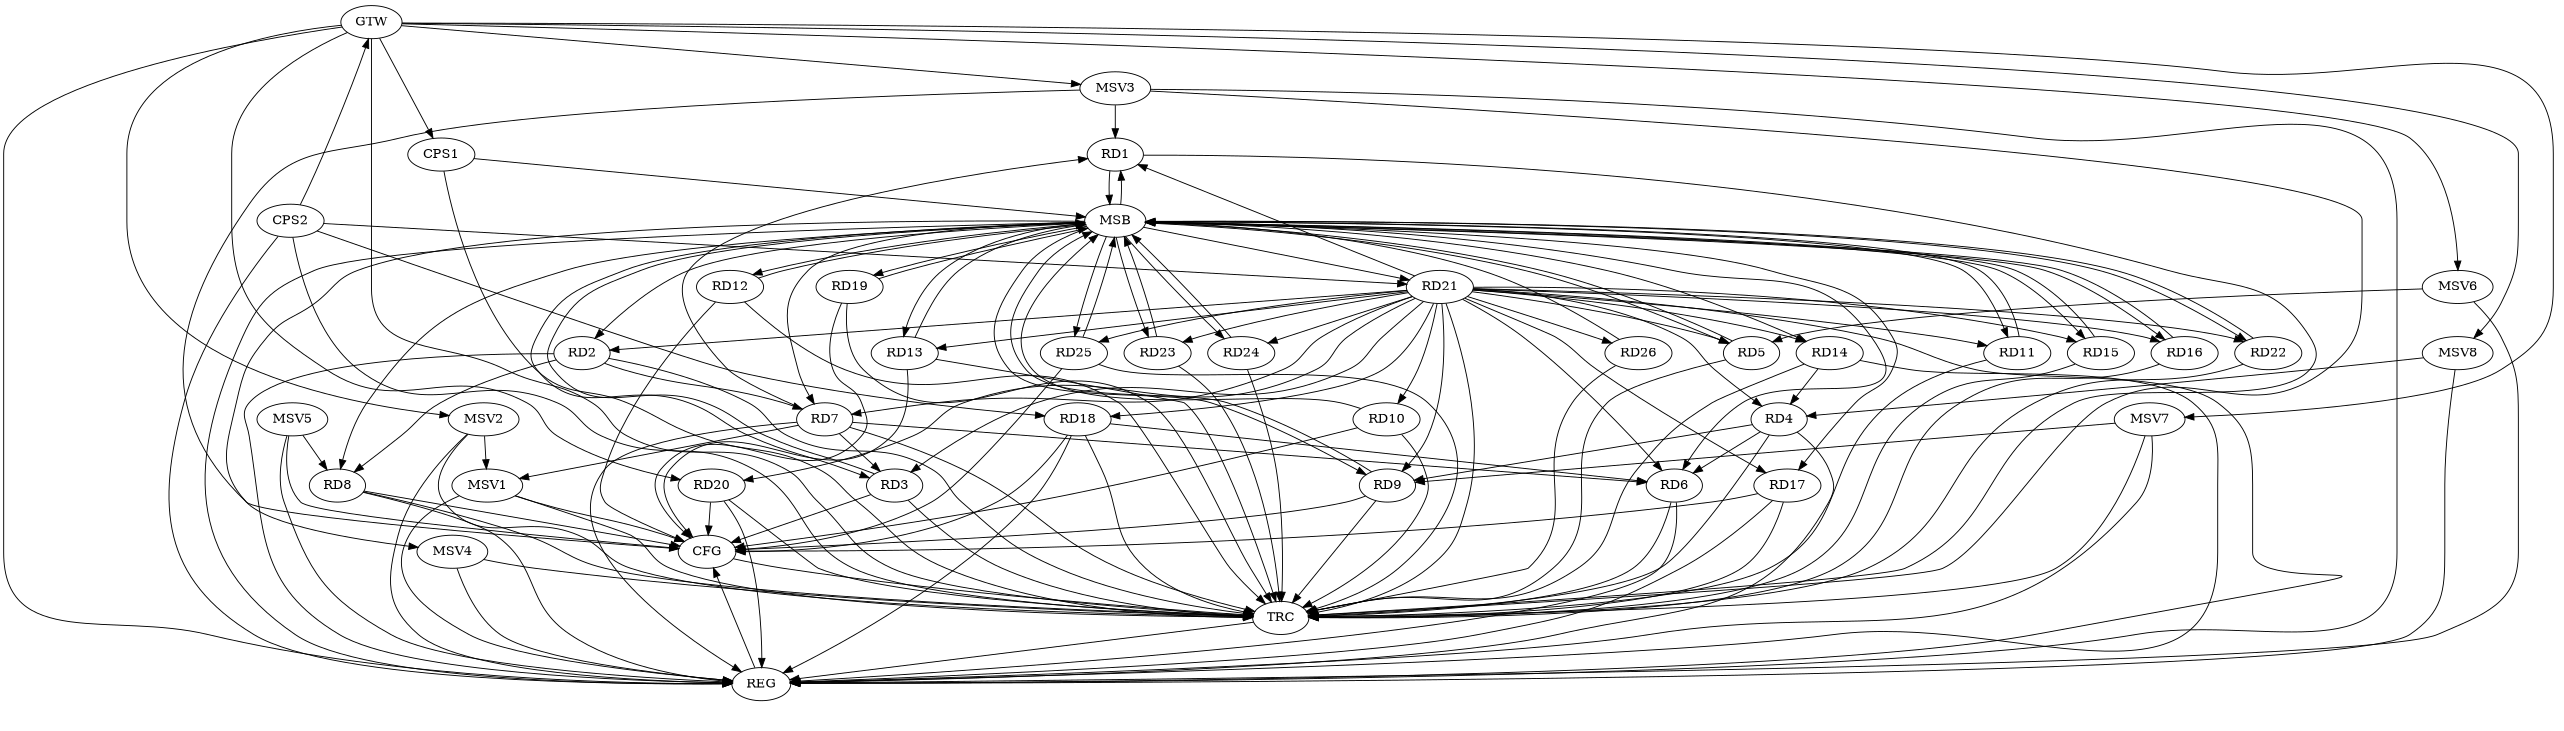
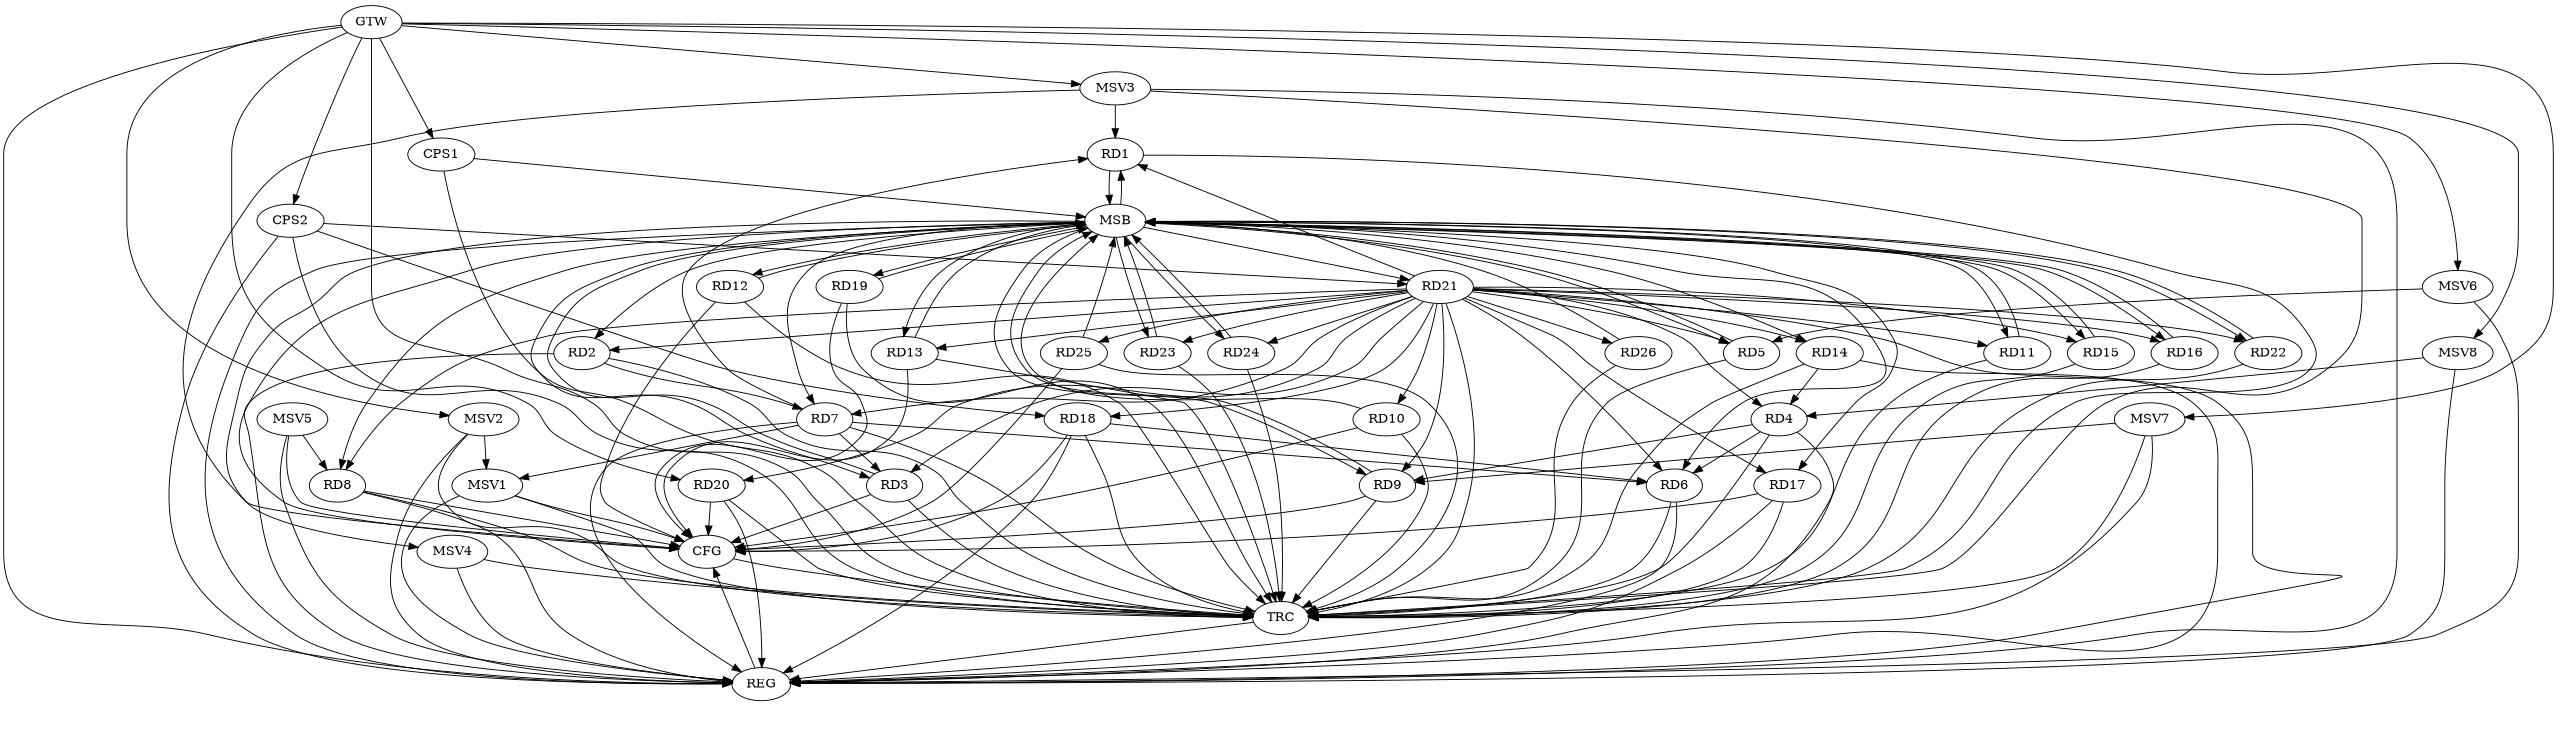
  strict digraph {
    n1 [label=RD1]
    n2 [label=MSB]
    n3 [label=TRC]
    n4 [label=RD2]
    n5 [label=RD7]
    n6 [label=REG]
    n7 [label=RD3]
    n8 [label=RD6]
    n9 [label=RD9]
    n10 [label=RD5]
    n11 [label=RD8]
    n12 [label=RD11]
    n13 [label=RD12]
    n14 [label=RD13]
    n15 [label=RD14]
    n16 [label=RD15]
    n17 [label=RD16]
    n18 [label=RD17]
    n19 [label=RD19]
    n20 [label=RD21]
    n21 [label=RD22]
    n22 [label=RD23]
    n23 [label=RD24]
    n24 [label=RD25]
    n25 [label=MSV4]
    n26 [label=MSV1]
    n27 [label=CFG]
    n28 [label=RD4]
    n29 [label=RD10]
    n30 [label=RD18]
    n31 [label=RD20]
    n32 [label=RD26]
    n33 [label=CPS1]
    n34 [label=CPS2]
    n35 [label=GTW]
    n36 [label=MSV2]
    n37 [label=MSV3]
    n38 [label=MSV6]
    n39 [label=MSV7]
    n40 [label=MSV8]
    n41 [label=MSV5]
    n1 -> n2
    n1 -> n3
    n2 -> n1
    n2 -> n4
    n2 -> n5
    n2 -> n6
    n2 -> n7
    n2 -> n8
    n2 -> n9
    n2 -> n10
    n2 -> n11
    n2 -> n12
    n2 -> n13
    n2 -> n14
    n2 -> n15
    n2 -> n16
    n2 -> n17
    n2 -> n18
    n2 -> n19
    n2 -> n20
    n2 -> n21
    n2 -> n22
    n2 -> n23
-   n2 -> n24
+   n2 -> n27
    n2 -> n25
    n3 -> n6
    n4 -> n3
    n4 -> n5
    n4 -> n6
    n5 -> n1
    n5 -> n3
    n5 -> n6
    n5 -> n7
    n5 -> n8
    n5 -> n26
    n6 -> n27
    n7 -> n2
    n7 -> n3
    n7 -> n27
    n8 -> n3
    n8 -> n6
    n9 -> n2
    n9 -> n3
    n9 -> n27
    n10 -> n2
    n10 -> n3
    n11 -> n3
    n11 -> n6
    n11 -> n27
    n12 -> n2
    n12 -> n3
    n13 -> n2
    n13 -> n3
    n13 -> n27
    n14 -> n2
    n14 -> n3
    n14 -> n27
    n15 -> n3
    n15 -> n6
    n15 -> n28
    n16 -> n2
    n16 -> n3
    n17 -> n2
    n17 -> n3
    n18 -> n3
    n18 -> n6
    n18 -> n27
    n19 -> n2
    n19 -> n3
    n19 -> n27
    n20 -> n1
    n20 -> n3
    n20 -> n4
    n20 -> n5
    n20 -> n6
    n20 -> n7
    n20 -> n8
    n20 -> n9
    n20 -> n10
-   n4 -> n11
+   n20 -> n11
    n20 -> n12
    n20 -> n14
    n20 -> n15
    n20 -> n16
    n20 -> n17
    n20 -> n18
    n20 -> n21
    n20 -> n22
    n20 -> n23
    n20 -> n24
    n20 -> n28
    n20 -> n29
    n20 -> n30
    n20 -> n31
    n20 -> n32
    n21 -> n2
    n21 -> n3
    n22 -> n2
    n22 -> n3
    n23 -> n2
    n23 -> n3
    n24 -> n2
    n24 -> n3
    n24 -> n27
    n25 -> n3
    n25 -> n6
    n26 -> n3
    n26 -> n6
    n26 -> n27
    n27 -> n3
    n28 -> n3
    n28 -> n6
    n28 -> n8
    n28 -> n9
    n29 -> n2
    n29 -> n3
    n29 -> n27
    n30 -> n3
    n30 -> n6
    n30 -> n8
    n30 -> n27
    n31 -> n3
    n31 -> n6
    n31 -> n27
    n32 -> n2
    n32 -> n3
    n33 -> n2
    n33 -> n3
    n34 -> n3
    n34 -> n6
    n34 -> n20
    n34 -> n30
    n35 -> n3
    n35 -> n6
    n35 -> n31
    n35 -> n33
-   n34 -> n35
+   n35 -> n34
    n35 -> n36
    n35 -> n37
    n35 -> n38
    n35 -> n39
    n35 -> n40
    n36 -> n3
    n36 -> n6
    n36 -> n26
    n37 -> n1
    n37 -> n3
    n37 -> n6
    n37 -> n27
    n38 -> n6
    n38 -> n10
    n39 -> n3
    n39 -> n6
    n39 -> n9
    n40 -> n6
    n40 -> n28
    n41 -> n6
    n41 -> n11
    n41 -> n27
  }
